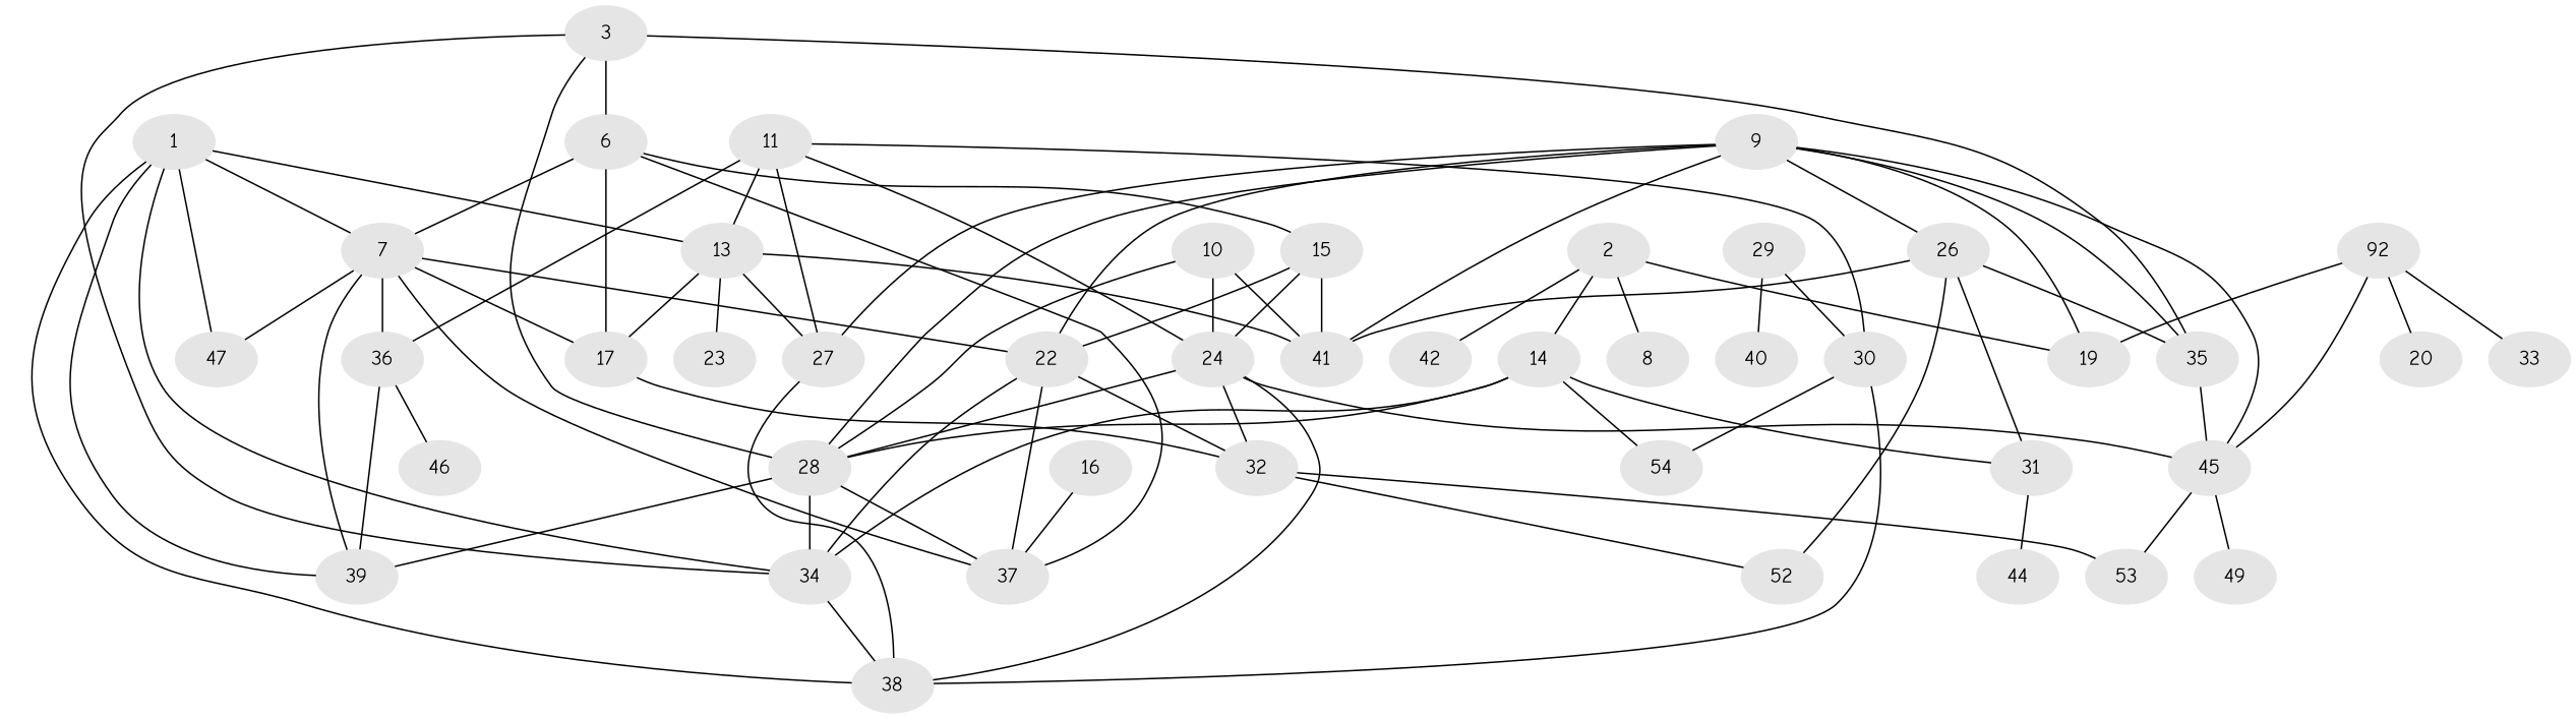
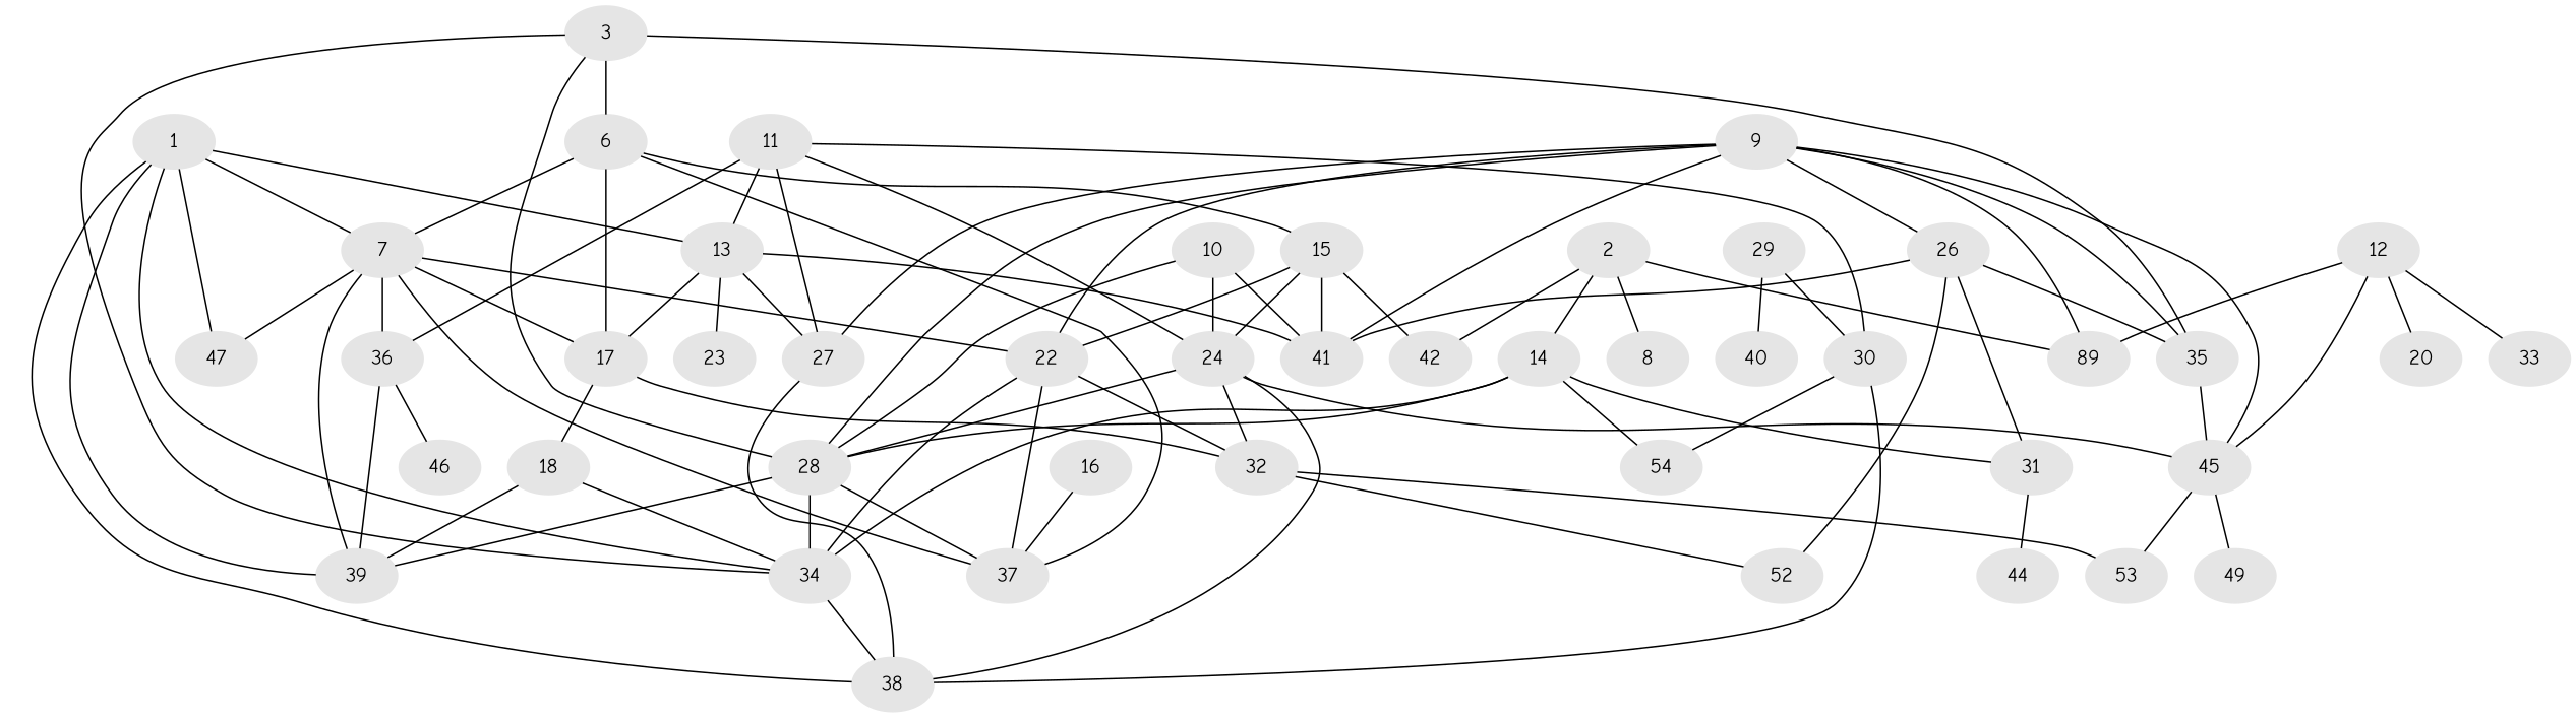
  graph {
    fontname="Comic Neue"
    node [color=gray90 fontname="Comic Neue" style=filled]
    edge [fontname="Comic Neue" weight=1.0]
    1
    7
    13
    34
    38
    39
    47
    17
    37
    22
    36
    27
    41
    23
    2
    8
    14
-   19
+   19 [label=89]
    42
    28
    31
    54
    3
    6
    35
    15
    45
    24
+   18
    32
    46
    9
    26
    52
    53
    49
    10
    11
    30
-   12 [label=92]
+   12
    20
    33
    44
    16
    29
    40
    1 -- 7
    1 -- 13
    1 -- 34
    1 -- 38
    1 -- 39
    1 -- 47
    7 -- 39
    7 -- 47
    7 -- 17
    7 -- 37
    7 -- 22 [weight=2.0]
    7 -- 36 [weight=2.0]
    13 -- 17 [weight=2.0]
    13 -- 27
    13 -- 41
    13 -- 23
    34 -- 38
+   17 -- 18
    17 -- 32
    22 -- 34 [weight=2.0]
    22 -- 37
    22 -- 32
    36 -- 39
    36 -- 46
    27 -- 38
    2 -- 8
    2 -- 14
    2 -- 19
    2 -- 42
    14 -- 34 [weight=4.0]
    14 -- 28
    14 -- 31
    14 -- 54
    28 -- 34
    28 -- 39
    28 -- 37
    31 -- 44
    3 -- 34
    3 -- 28
    3 -- 6
    3 -- 35 [weight=2.0]
    6 -- 7
    6 -- 17 [weight=2.0]
    6 -- 37
    6 -- 15
    35 -- 45
    15 -- 22
    15 -- 41
+   15 -- 42
    15 -- 24
    45 -- 53
    45 -- 49
    24 -- 38
    24 -- 28
    24 -- 45
    24 -- 32
+   18 -- 34
+   18 -- 39
    32 -- 52
    32 -- 53
    9 -- 22
    9 -- 27 [weight=2.0]
    9 -- 41
    9 -- 19 [weight=2.0]
    9 -- 28
    9 -- 35
    9 -- 45
    9 -- 26
    26 -- 41
    26 -- 31
    26 -- 35 [weight=2.0]
    26 -- 52 [weight=2.0]
    10 -- 41 [weight=2.0]
    10 -- 28
    10 -- 24
    11 -- 13 [weight=2.0]
    11 -- 36
    11 -- 27
    11 -- 24
    11 -- 30
    30 -- 38
    30 -- 54
    12 -- 19
    12 -- 45
    12 -- 20
    12 -- 33
    16 -- 37
    29 -- 30
    29 -- 40
  }
